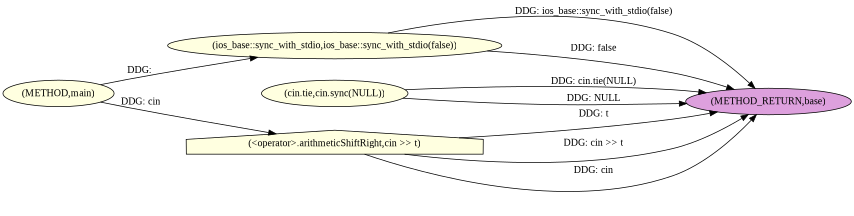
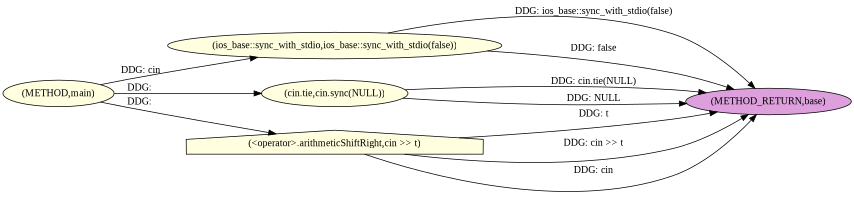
  digraph {
    fontname="Liberation Serif"
    rankdir=LR
    node [fillcolor=lightyellow fontname="Liberation Serif" shape=ellipse style=filled]
    edge [fontname="Liberation Serif"]
    n1 [label="(METHOD,main)"]
    n2 [label="(ios_base::sync_with_stdio,ios_base::sync_with_stdio(false))"]
    n3 [label="(cin.tie,cin.sync(NULL))"]
    n4 [label="(<operator>.arithmeticShiftRight,cin >> t)" shape=house]
    n5 [fillcolor=plum label="(METHOD_RETURN,base)"]
-   n1 -> n2 [label="DDG: "]
-   n1 -> n4 [label="DDG: cin"]
+   n1 -> n2 [label="DDG: cin"]
+   n1 -> n3 [label="DDG: "]
+   n1 -> n4 [label="DDG: "]
    n2 -> n5 [label="DDG: ios_base::sync_with_stdio(false)"]
    n2 -> n5 [label="DDG: false"]
    n3 -> n5 [label="DDG: cin.tie(NULL)"]
    n3 -> n5 [label="DDG: NULL"]
    n4 -> n5 [label="DDG: t"]
    n4 -> n5 [label="DDG: cin >> t"]
    n4 -> n5 [label="DDG: cin"]
  }
